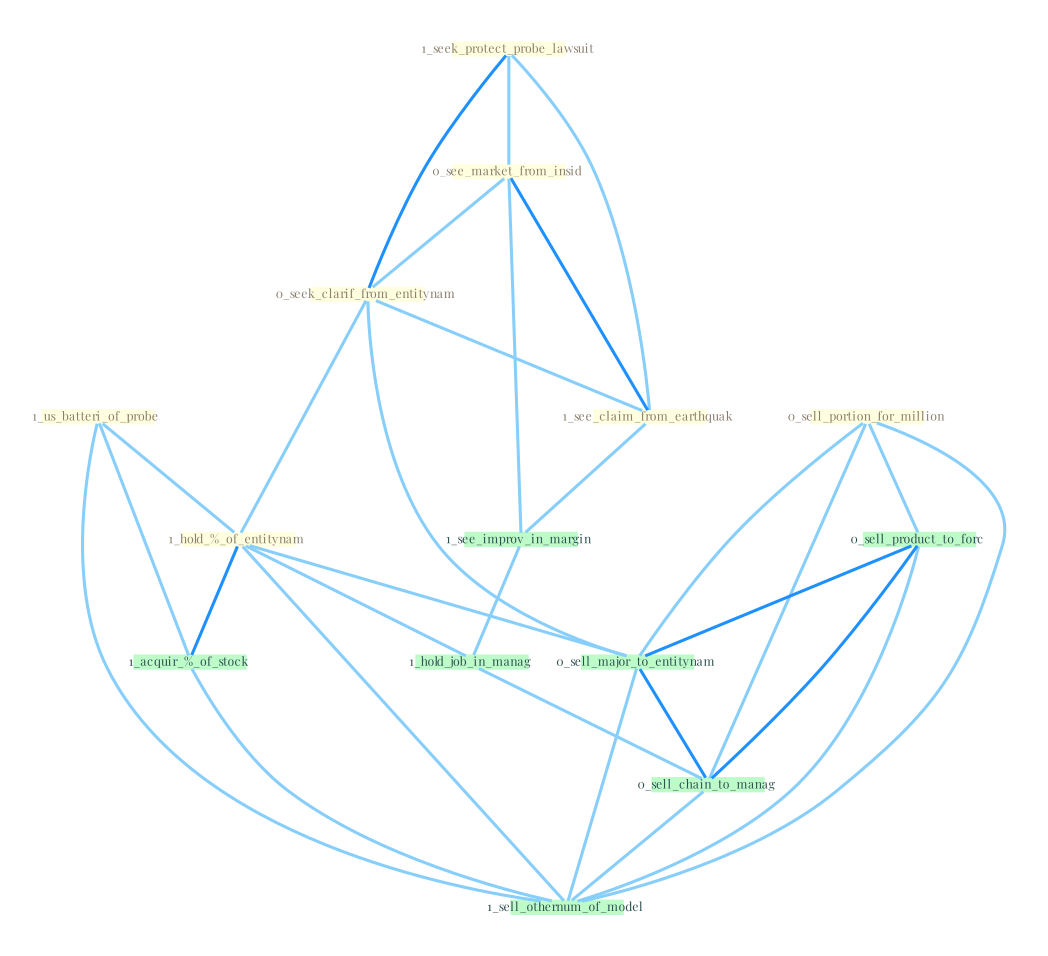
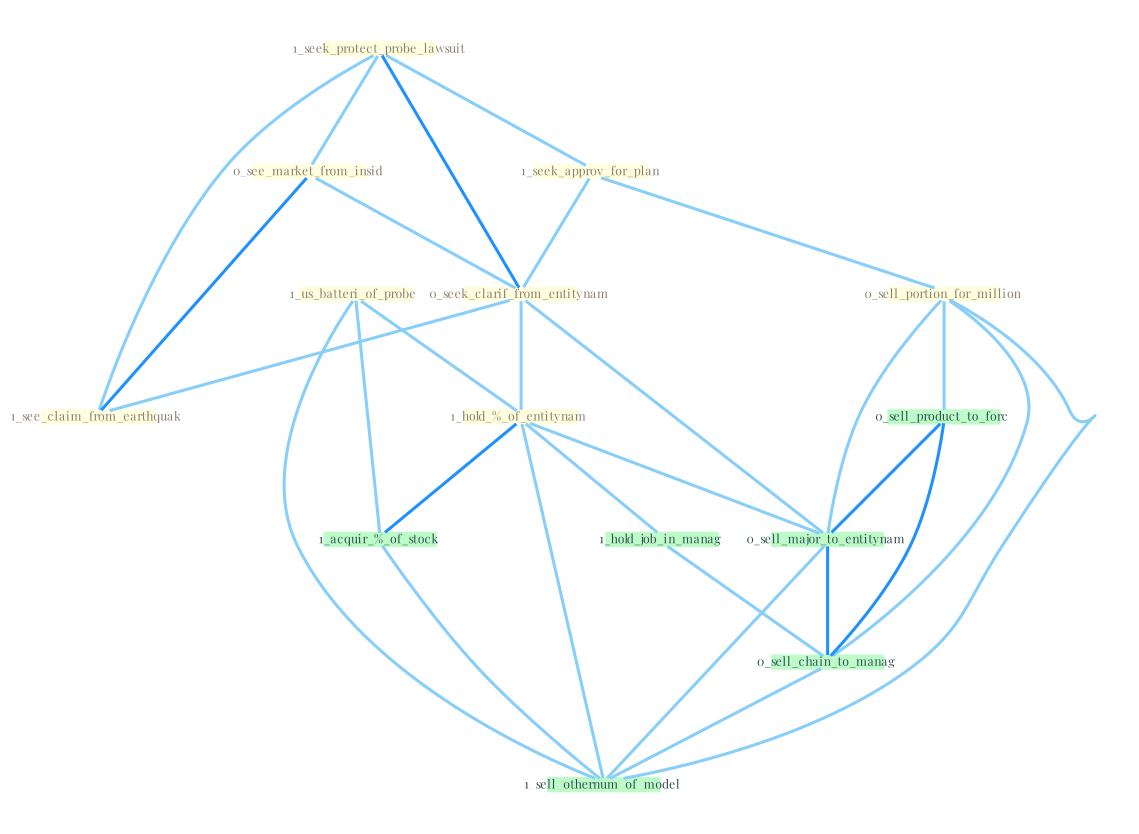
  graph {
    fontname="Playfair Display"
    node [color="#ffffe0" fixedsize=true fontcolor="#8b7d6b" fontname="Playfair Display" fontsize=4 shape=polygon style=filled]
    edge [color="#87cefa" fontname="Playfair Display" w=1]
    n1 [height=.06 label="1_seek_protect_probe_lawsuit" width=.5]
+   "1_seek_approv_for_plan " [height=.06 width=.5]
    "0_see_market_from_insid " [height=.06 width=.5]
    "0_seek_clarif_from_entitynam " [height=.06 width=.5]
    "1_see_claim_from_earthquak " [height=.06 width=.5]
    "1_us_batteri_of_probe " [height=.06 width=.5]
    "1_hold_%_of_entitynam " [height=.06 width=.5]
    "0_sell_portion_for_million " [height=.06 width=.5]
-   "1_see_improv_in_margin " [color="#BDFCC9" fontcolor="#2f4f4f" height=.06 width=.5]
    "0_sell_major_to_entitynam " [color="#BDFCC9" fontcolor="#2f4f4f" height=.06 width=.5]
    "1_acquir_%_of_stock " [color="#BDFCC9" fontcolor="#2f4f4f" height=.06 width=.5]
    "1_sell_othernum_of_model " [color="#BDFCC9" fontcolor="#2f4f4f" height=.06 width=.5]
    "1_hold_job_in_manag " [color="#BDFCC9" fontcolor="#2f4f4f" height=.06 width=.5]
    "0_sell_product_to_forc " [color="#BDFCC9" fontcolor="#2f4f4f" height=.06 width=.5]
    "0_sell_chain_to_manag " [color="#BDFCC9" fontcolor="#2f4f4f" height=.06 width=.5]
    subgraph sub_1 {
      n1
+     "1_seek_approv_for_plan "
      "0_see_market_from_insid "
      "0_seek_clarif_from_entitynam "
      "1_see_claim_from_earthquak "
      "1_us_batteri_of_probe "
      "1_hold_%_of_entitynam "
      "0_sell_portion_for_million "
    }
    subgraph sub_2 {
    }
+   n1 -- "1_seek_approv_for_plan "
    n1 -- "0_see_market_from_insid "
    n1 -- "0_seek_clarif_from_entitynam " [color="#1e90ff" w=2]
    n1 -- "1_see_claim_from_earthquak "
+   "1_seek_approv_for_plan " -- "0_seek_clarif_from_entitynam "
+   "1_seek_approv_for_plan " -- "0_sell_portion_for_million "
    "0_see_market_from_insid " -- "0_seek_clarif_from_entitynam "
    "0_see_market_from_insid " -- "1_see_claim_from_earthquak " [color="#1e90ff" w=2]
-   "0_see_market_from_insid " -- "1_see_improv_in_margin "
    "0_seek_clarif_from_entitynam " -- "1_see_claim_from_earthquak "
    "0_seek_clarif_from_entitynam " -- "1_hold_%_of_entitynam "
    "0_seek_clarif_from_entitynam " -- "0_sell_major_to_entitynam "
-   "1_see_claim_from_earthquak " -- "1_see_improv_in_margin "
    "1_us_batteri_of_probe " -- "1_hold_%_of_entitynam "
    "1_us_batteri_of_probe " -- "1_acquir_%_of_stock "
    "1_us_batteri_of_probe " -- "1_sell_othernum_of_model "
    "1_hold_%_of_entitynam " -- "0_sell_major_to_entitynam "
    "1_hold_%_of_entitynam " -- "1_acquir_%_of_stock " [color="#1e90ff" w=2]
    "1_hold_%_of_entitynam " -- "1_sell_othernum_of_model "
    "1_hold_%_of_entitynam " -- "1_hold_job_in_manag "
    "0_sell_portion_for_million " -- "0_sell_major_to_entitynam "
    "0_sell_portion_for_million " -- "1_sell_othernum_of_model "
    "0_sell_portion_for_million " -- "0_sell_product_to_forc "
    "0_sell_portion_for_million " -- "0_sell_chain_to_manag "
-   "1_see_improv_in_margin " -- "1_hold_job_in_manag "
    "0_sell_major_to_entitynam " -- "1_sell_othernum_of_model "
    "0_sell_major_to_entitynam " -- "0_sell_chain_to_manag " [color="#1e90ff" w=2]
    "1_acquir_%_of_stock " -- "1_sell_othernum_of_model "
    "1_hold_job_in_manag " -- "0_sell_chain_to_manag "
    "0_sell_product_to_forc " -- "0_sell_major_to_entitynam " [color="#1e90ff" w=2]
-   "0_sell_product_to_forc " -- "1_sell_othernum_of_model "
    "0_sell_product_to_forc " -- "0_sell_chain_to_manag " [color="#1e90ff" w=2]
    "0_sell_chain_to_manag " -- "1_sell_othernum_of_model "
  }
